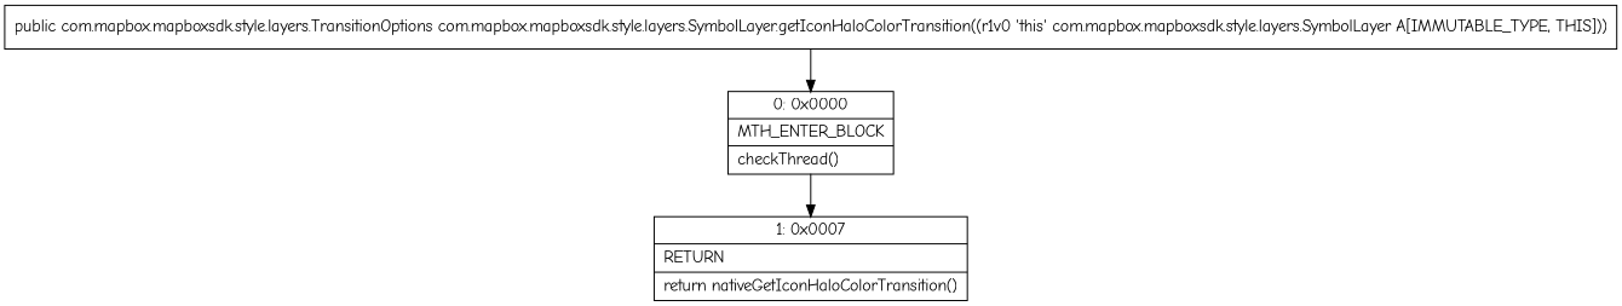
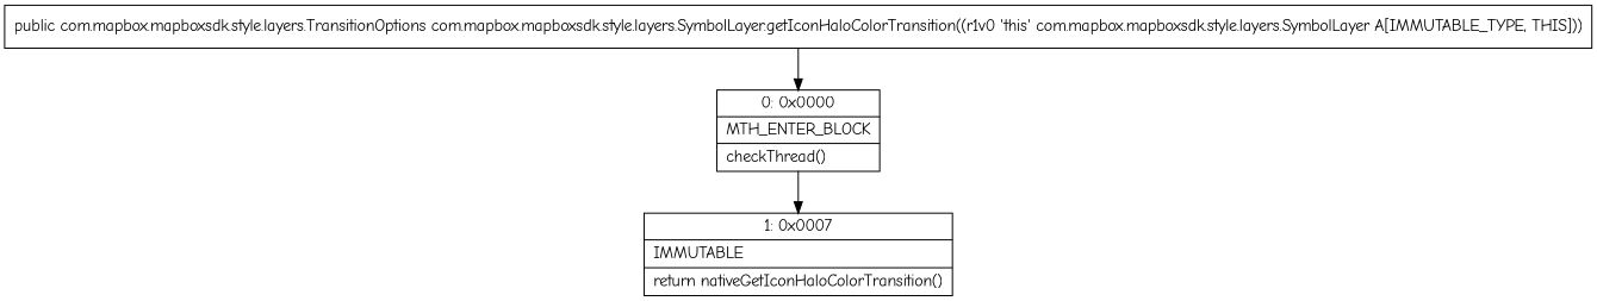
  digraph {
    fontname="Comic Neue"
    node [shape=record fontname="Comic Neue"]
    edge [fontname="Comic Neue"]
    n1 [label="{0\:\ 0x0000|MTH_ENTER_BLOCK\l|checkThread()\l}"]
-   n2 [label="{1\:\ 0x0007|RETURN\l|return nativeGetIconHaloColorTransition()\l}"]
+   n2 [label="{1\:\ 0x0007|IMMUTABLE\l|return nativeGetIconHaloColorTransition()\l}"]
    n3 [label="{public com.mapbox.mapboxsdk.style.layers.TransitionOptions com.mapbox.mapboxsdk.style.layers.SymbolLayer.getIconHaloColorTransition((r1v0 'this' com.mapbox.mapboxsdk.style.layers.SymbolLayer A[IMMUTABLE_TYPE, THIS])) }"]
    n1 -> n2
    n3 -> n1
  }
